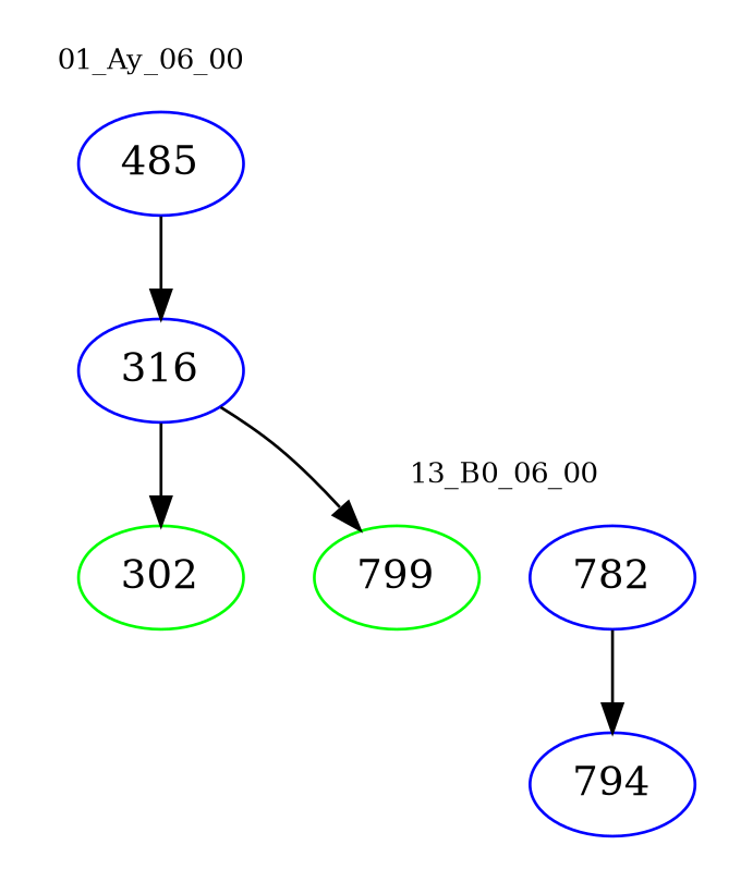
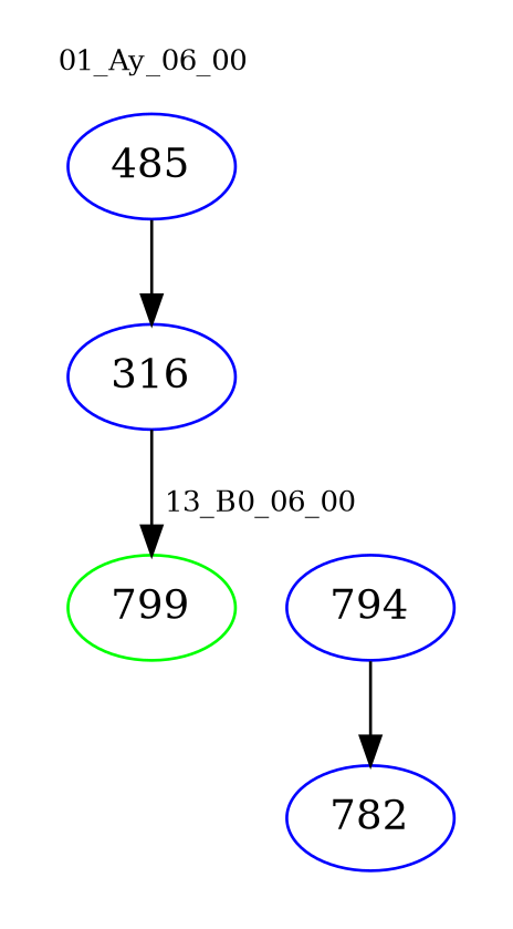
  digraph {
    node [color=blue]
    edge [color=black]
    n1 [label=485]
    n2 [label=316]
-   n3 [color=green label=302]
    n4 [label=794]
    n5 [label=782]
    n6 [color=green label=799]
    subgraph cluster_1 {
      color=white
      fontsize=10
      label="01_Ay_06_00"
      n1
      n2
-     n3
    }
    subgraph cluster_2 {
      color=white
      fontsize=10
      label="13_B0_06_00"
      n4
      n5
      n6
    }
    n1 -> n2
-   n2 -> n3
    n2 -> n6
-   n5 -> n4
+   n4 -> n5
  }
